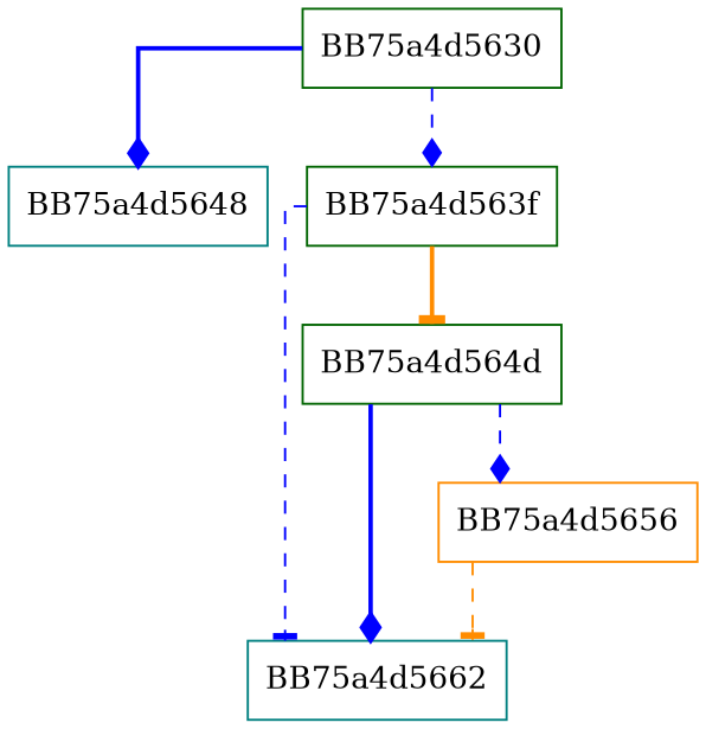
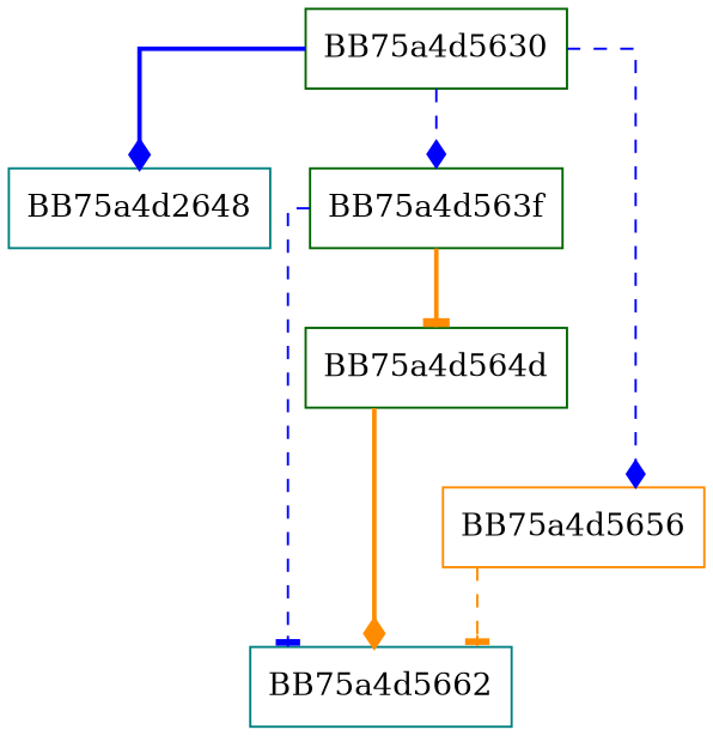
  digraph {
    splines=ortho
    node [color=darkgreen shape=box]
    edge [arrowhead=diamond color=blue style=dashed]
-   BB75a4d5648 [color=teal]
+   BB75a4d5648 [color=teal label=BB75a4d2648]
    BB75a4d5630
    BB75a4d563f
    BB75a4d564d
    BB75a4d5662 [color=teal]
    BB75a4d5656 [color=darkorange]
    BB75a4d5630 -> BB75a4d5648 [style=bold]
    BB75a4d5630 -> BB75a4d563f
    BB75a4d563f -> BB75a4d564d [arrowhead=tee color=darkorange style=bold]
    BB75a4d563f -> BB75a4d5662 [arrowhead=tee]
-   BB75a4d564d -> BB75a4d5662 [style=bold]
-   BB75a4d564d -> BB75a4d5656
+   BB75a4d564d -> BB75a4d5662 [color=darkorange style=bold]
+   BB75a4d5630 -> BB75a4d5656
    BB75a4d5656 -> BB75a4d5662 [arrowhead=tee color=darkorange]
  }
